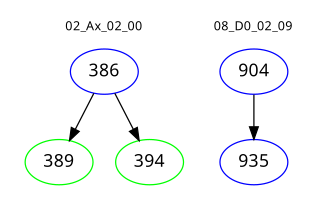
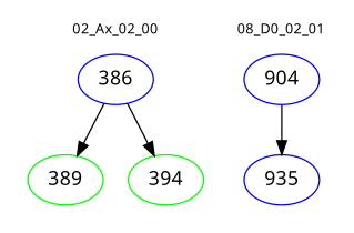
  digraph {
    fontname="Noto Sans"
    node [color=blue fontname="Noto Sans"]
    edge [color=black fontname="Noto Sans"]
    n1 [label=386]
    n2 [color=green label=389]
    n3 [color=green label=394]
    n4 [label=904]
    n5 [label=935]
    subgraph cluster_1 {
      color=white
      fontsize=10
      label="02_Ax_02_00"
      n1
      n2
      n3
    }
    subgraph cluster_2 {
      color=white
      fontsize=10
-     label="08_D0_02_09"
+     label="08_D0_02_01"
      n4
      n5
    }
    n1 -> n2
    n1 -> n3
    n4 -> n5
  }
